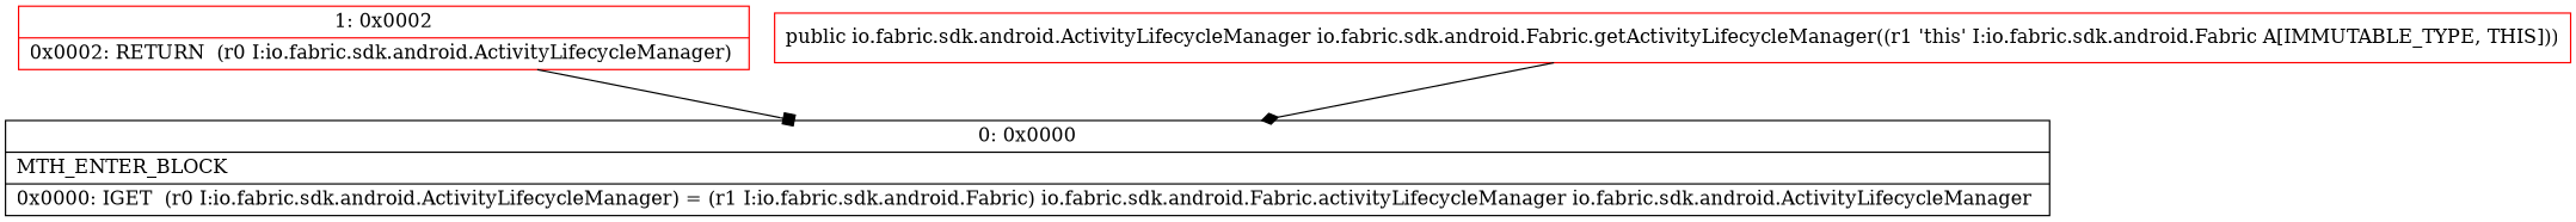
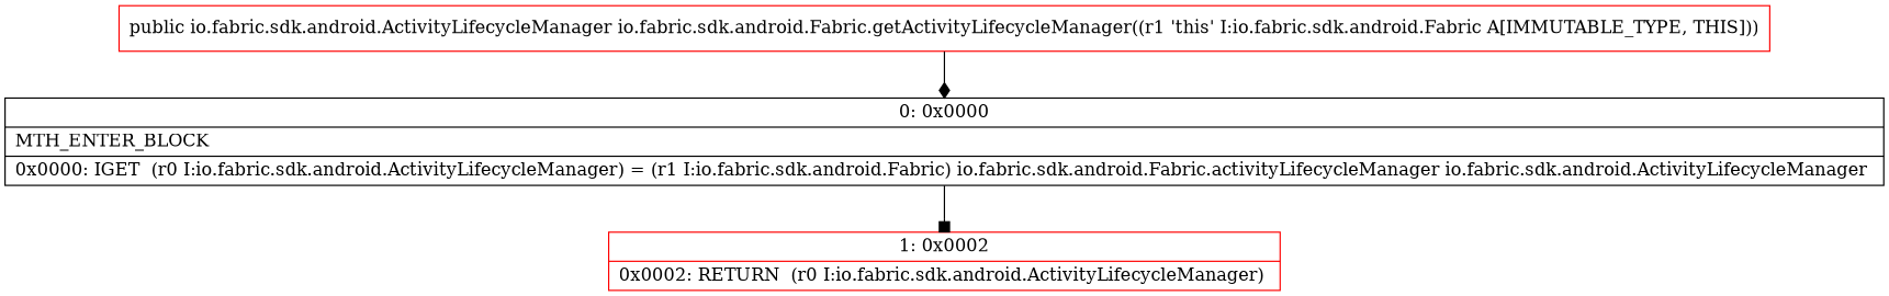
  digraph {
    node [shape=record color=red]
    n1 [label="{0\:\ 0x0000|MTH_ENTER_BLOCK\l|0x0000: IGET  (r0 I:io.fabric.sdk.android.ActivityLifecycleManager) = (r1 I:io.fabric.sdk.android.Fabric) io.fabric.sdk.android.Fabric.activityLifecycleManager io.fabric.sdk.android.ActivityLifecycleManager \l}" color=black]
    n2 [label="{1\:\ 0x0002|0x0002: RETURN  (r0 I:io.fabric.sdk.android.ActivityLifecycleManager) \l}"]
    n3 [label="{public io.fabric.sdk.android.ActivityLifecycleManager io.fabric.sdk.android.Fabric.getActivityLifecycleManager((r1 'this' I:io.fabric.sdk.android.Fabric A[IMMUTABLE_TYPE, THIS])) }"]
-   n2 -> n1 [arrowhead=box]
+   n1 -> n2 [arrowhead=box]
    n3 -> n1 [arrowhead=diamond]
  }
